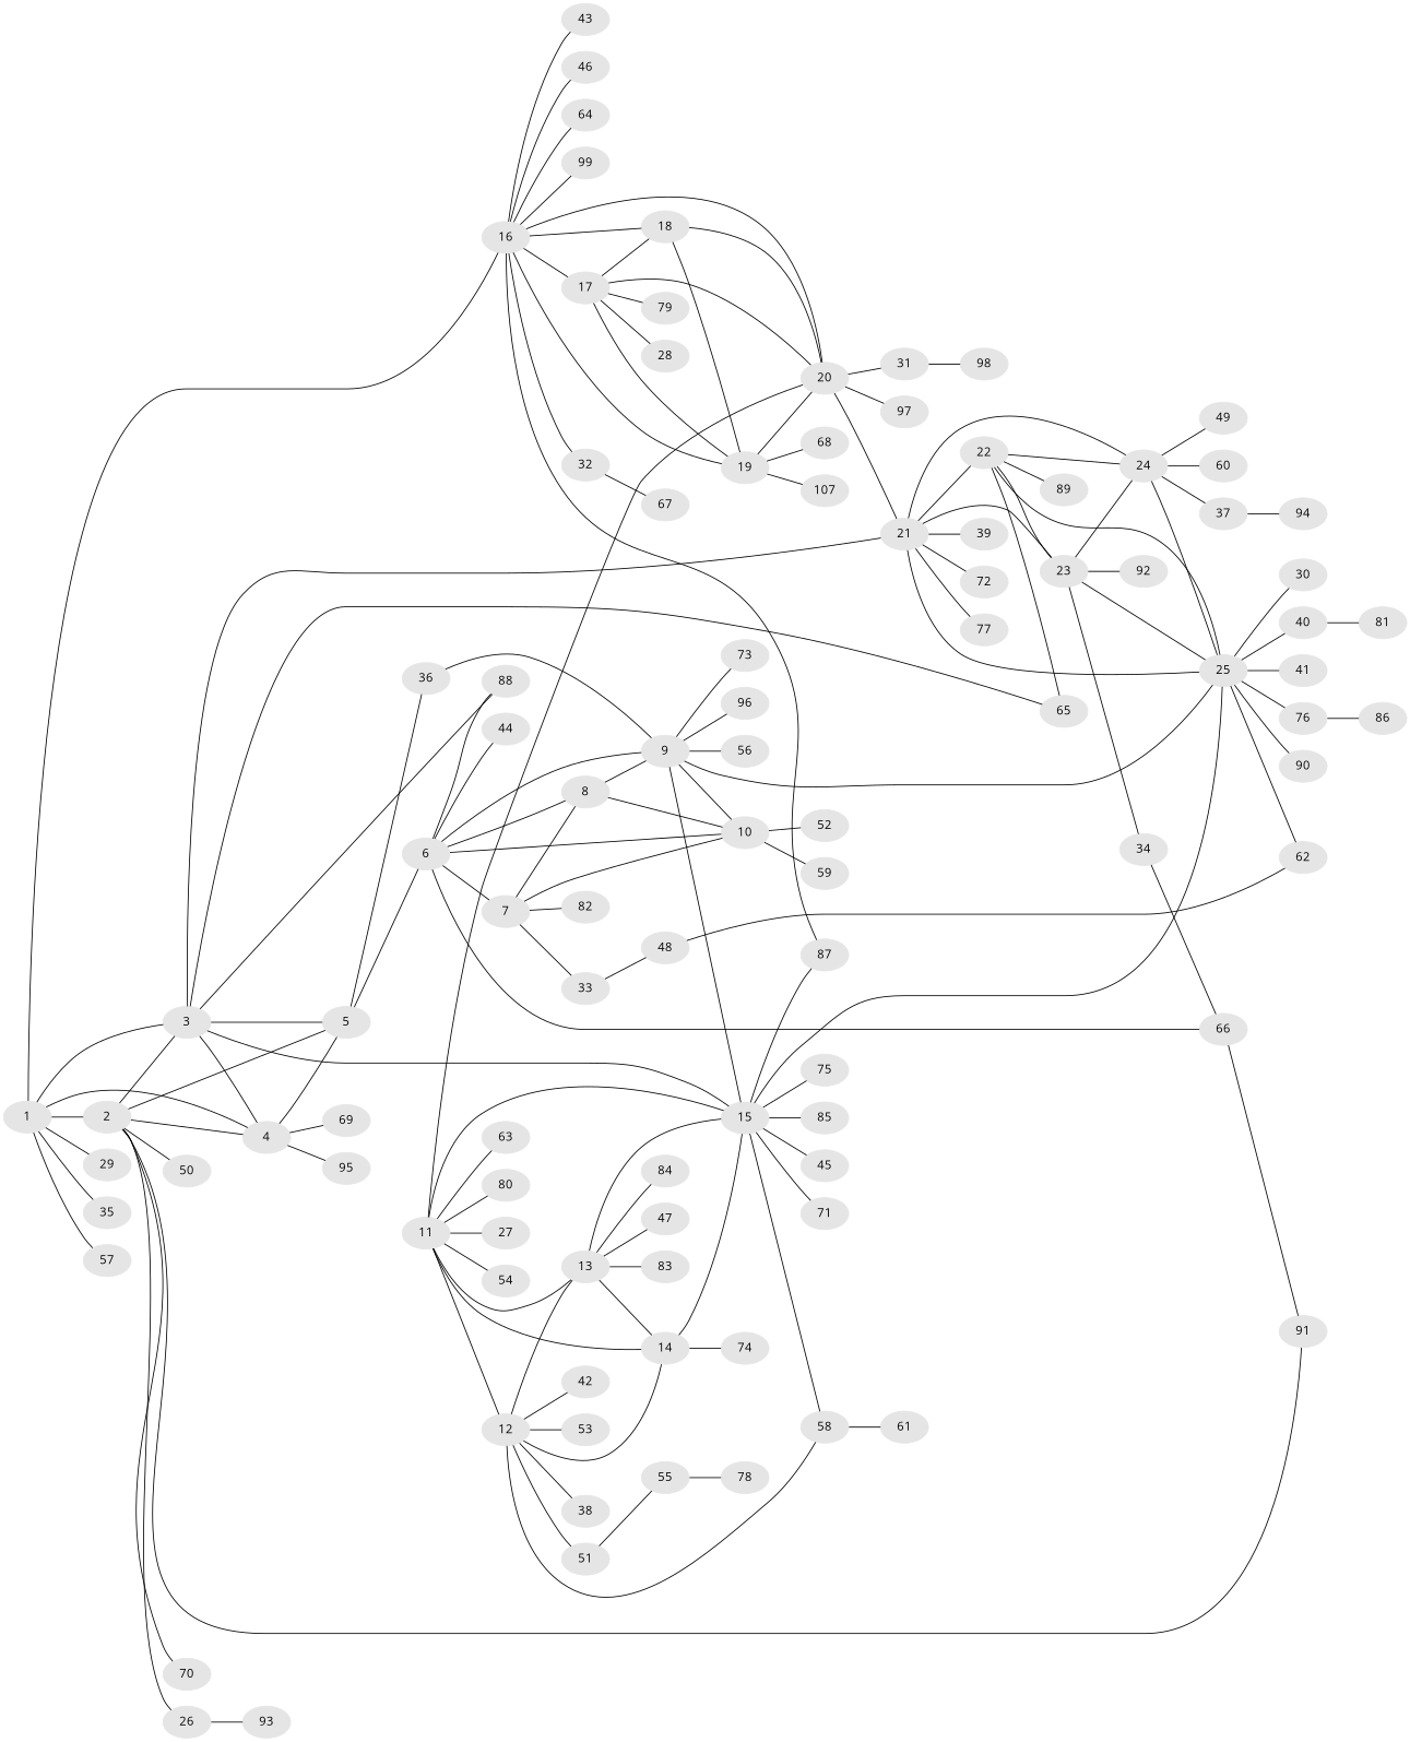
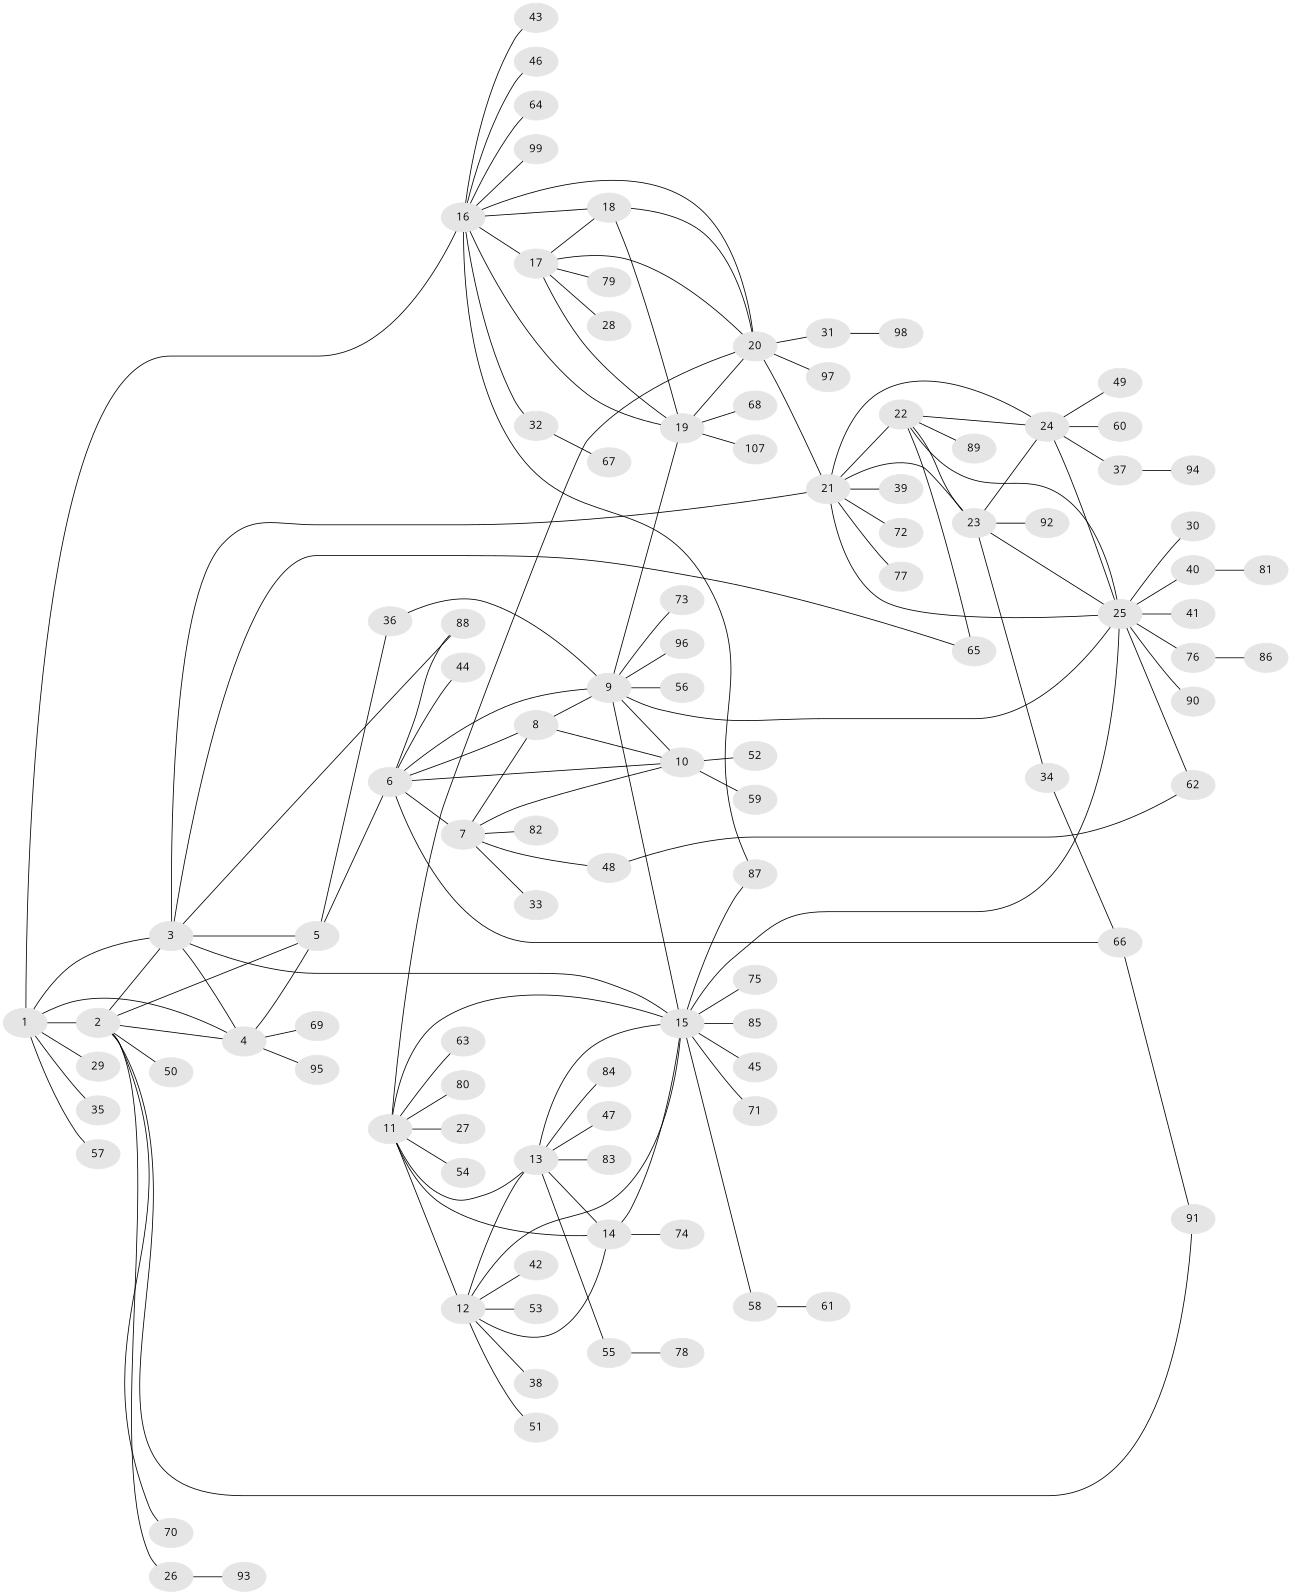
  graph {
    fontname="Open Sans"
    rankdir=LR
    node [color=gray90 fontname="Open Sans" style=filled]
    edge [fontname="Open Sans"]
    1
    2
    3
    4
    16
    29
    35
    57
    5
    26
    50
    70
    91
    15
    21
    65
    88
    69
    95
    6
    36
    19
    20
    87
    17
    18
    32
    43
    46
    64
    99
    93
    25
    45
    58
    71
    75
    85
    22
    23
    24
    39
    72
    77
    7
    8
    9
    10
    44
    66
    33
    48
    82
    56
    73
    96
    52
    59
    62
    68
    n61 [label=107]
    30
    40
    41
    76
    90
    11
    12
    13
    14
    27
    54
    63
    80
    38
    42
    51
    53
    47
    55
    83
    84
    74
    31
    97
    78
    61
    28
    79
    67
    98
    89
    34
    92
    37
    49
    60
    94
    81
    86
    1 -- 2
    1 -- 3
    1 -- 4
    1 -- 16
    1 -- 29
    1 -- 35
    1 -- 57
    2 -- 3
    2 -- 4
    2 -- 5
    2 -- 26
    2 -- 50
    2 -- 70
    2 -- 91
    3 -- 4
    3 -- 5
    3 -- 15
    3 -- 21
    3 -- 65
    3 -- 88
    4 -- 5
    4 -- 69
    4 -- 95
    16 -- 19
    16 -- 20
    16 -- 87
    16 -- 17
    16 -- 18
    16 -- 32
    16 -- 43
    16 -- 46
    16 -- 64
    16 -- 99
    5 -- 6
    5 -- 36
    26 -- 93
    15 -- 87
    15 -- 25
    15 -- 45
    15 -- 58
    15 -- 71
    15 -- 75
    15 -- 85
    21 -- 25
    21 -- 22
    21 -- 23
    21 -- 24
    21 -- 39
    21 -- 72
    21 -- 77
    6 -- 88
    6 -- 7
    6 -- 8
    6 -- 9
    6 -- 10
    6 -- 44
    6 -- 66
    36 -- 9
    19 -- 20
    19 -- 68
    19 -- n61
    20 -- 21
    20 -- 31
    20 -- 97
    17 -- 19
    17 -- 20
    17 -- 18
    17 -- 28
    17 -- 79
    18 -- 19
    18 -- 20
    32 -- 67
    25 -- 62
    25 -- 30
    25 -- 40
    25 -- 41
    25 -- 76
    25 -- 90
    58 -- 61
    22 -- 65
    22 -- 25
    22 -- 23
    22 -- 24
    22 -- 89
    23 -- 25
    23 -- 24
    23 -- 34
    23 -- 92
    24 -- 25
    24 -- 37
    24 -- 49
    24 -- 60
    7 -- 8
    7 -- 10
    7 -- 33
-   33 -- 48
+   7 -- 48
    7 -- 82
    8 -- 9
    8 -- 10
    9 -- 15
+   9 -- 19
    9 -- 25
    9 -- 10
    9 -- 56
    9 -- 73
    9 -- 96
    10 -- 52
    10 -- 59
    66 -- 91
    48 -- 62
    40 -- 81
    76 -- 86
    11 -- 15
    11 -- 20
    11 -- 12
    11 -- 13
    11 -- 14
    11 -- 27
    11 -- 54
    11 -- 63
    11 -- 80
-   12 -- 58
+   12 -- 15
    12 -- 13
    12 -- 14
    12 -- 38
    12 -- 42
    12 -- 51
    12 -- 53
    13 -- 15
    13 -- 14
    13 -- 47
-   51 -- 55
+   13 -- 55
    13 -- 83
    13 -- 84
    14 -- 15
    14 -- 74
    55 -- 78
    31 -- 98
    34 -- 66
    37 -- 94
  }
